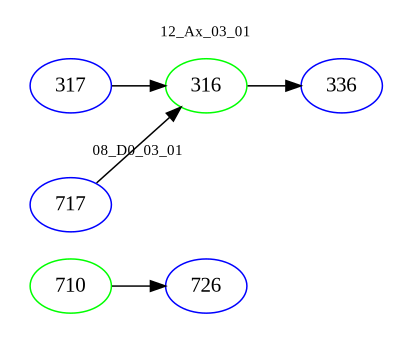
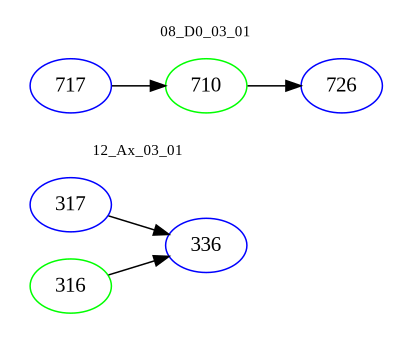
  digraph {
    fontname="Liberation Serif"
    rankdir=LR
    node [color=blue fontname="Liberation Serif"]
    edge [color=black fontname="Liberation Serif"]
    n1 [label=317]
    n2 [color=green label=316]
    n3 [label=336]
    n4 [label=717]
    n5 [color=green label=710]
    n6 [label=726]
    subgraph cluster_1 {
      color=white
      fontsize=10
      label="12_Ax_03_01"
      n1
      n2
      n3
    }
    subgraph cluster_2 {
      color=white
      fontsize=10
      label="08_D0_03_01"
      n4
      n5
      n6
    }
-   n1 -> n2
+   n1 -> n3
    n2 -> n3
-   n4 -> n2
+   n4 -> n5
    n5 -> n6
  }
